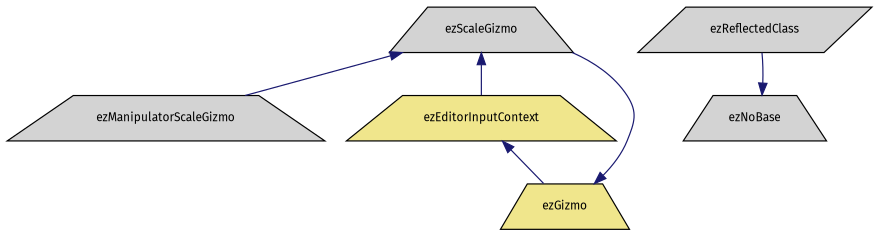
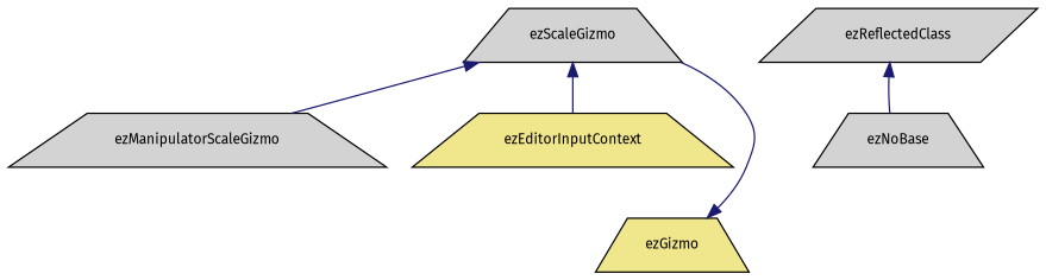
  digraph {
    fontname="Fira Sans"
    node [color=black fillcolor=lightgrey fontname="Fira Sans" fontsize=10 shape=trapezium style=filled]
    edge [color=midnightblue dir=back fontname="Fira Sans" fontsize=10 labelfontname=Helvetica labelfontsize=10 style=solid]
    n1 [fontcolor=black height=0.2 label=ezScaleGizmo width=0.4]
    n2 [height=0.2 label=ezManipulatorScaleGizmo width=0.4]
    n3 [fillcolor=khaki height=0.2 label=ezEditorInputContext width=0.4]
    n4 [fillcolor=khaki height=0.2 label=ezGizmo width=0.4]
    n5 [height=0.2 label=ezReflectedClass shape=parallelogram width=0.4]
    n6 [height=0.2 label=ezNoBase width=0.4]
    n1 -> n2
    n1 -> n3
-   n3 -> n4
    n4 -> n1
-   n6 -> n5
+   n5 -> n6
  }
